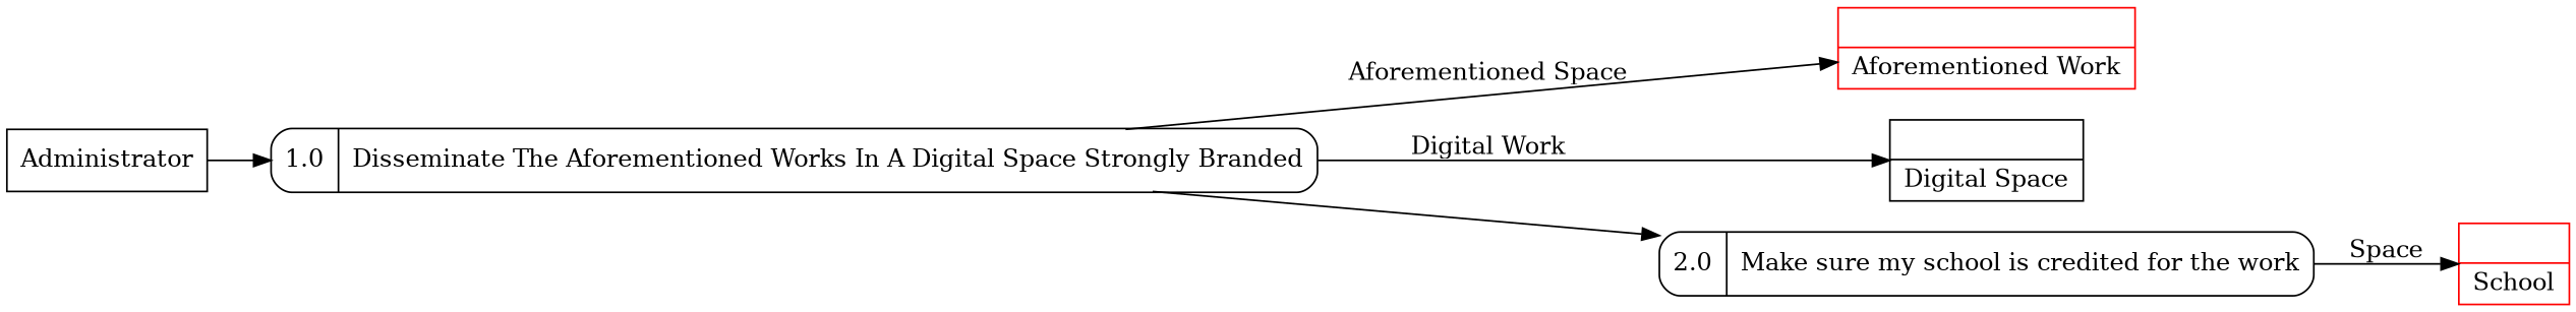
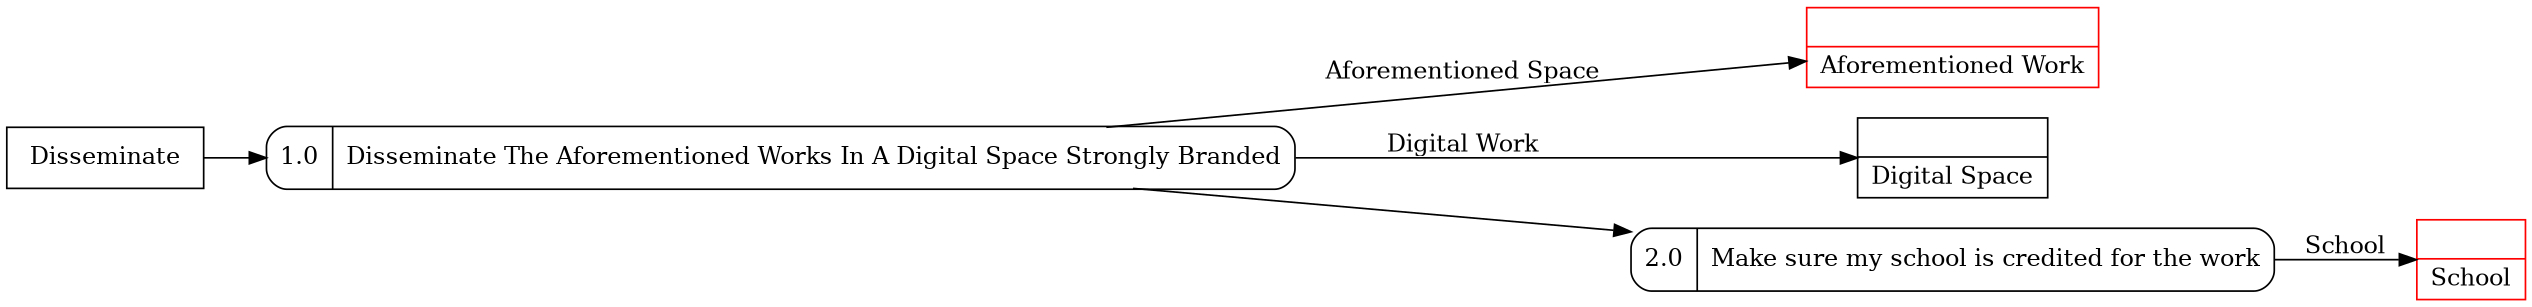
  digraph {
    rankdir=LR
    node [shape=record]
    n1 [color=red label="<f0>  |<f1> Aforementioned Work "]
    n2 [label="<f0>  |<f1> Digital Space "]
-   n3 [label=Administrator shape=box]
+   n3 [label=Disseminate shape=box]
    n4 [label="{<f0> 1.0|<f1> Disseminate The Aforementioned Works In A Digital Space Strongly Branded }" shape=Mrecord]
    n5 [label="{<f0> 2.0|<f1> Make sure my school is credited for the work }" shape=Mrecord]
    n6 [color=red label="<f0>  |<f1> School "]
    n3 -> n4
    n4 -> n1 [label="Aforementioned Space"]
    n4 -> n2 [label="Digital Work"]
    n4 -> n5
-   n5 -> n6 [label=Space]
+   n5 -> n6 [label=School]
  }
